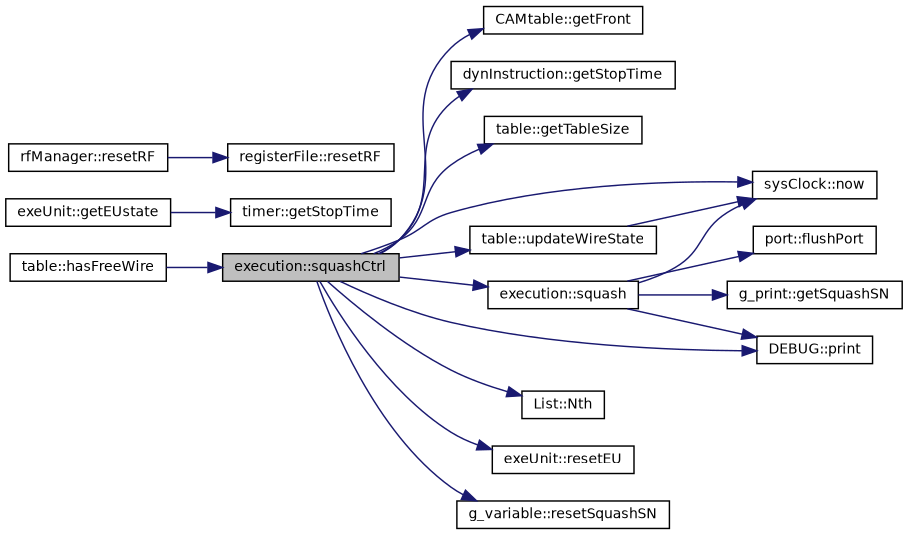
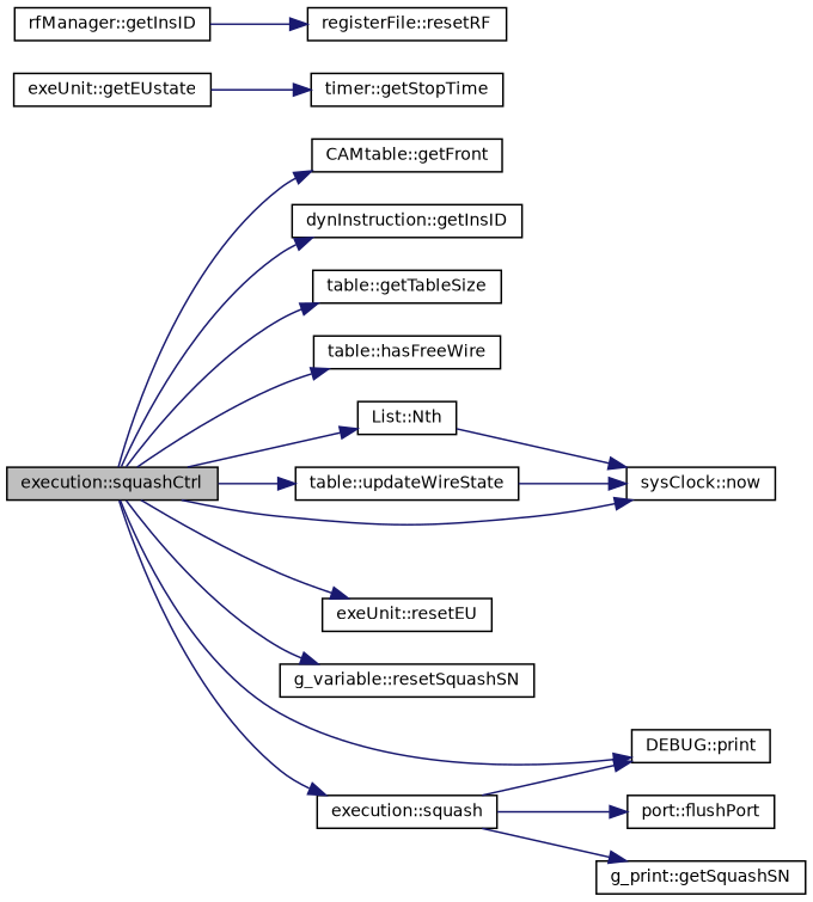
  digraph {
    rankdir=LR
    node [color=black fillcolor=white fontname=Helvetica fontsize=10 shape=record style=filled]
    edge [color=midnightblue fontname=Helvetica fontsize=10 labelfontname=Helvetica labelfontsize=10 style=solid]
    n1 [fillcolor=grey75 fontcolor=black height=0.2 label="execution::squashCtrl" width=0.4]
    n2 [height=0.2 label="CAMtable::getFront" width=0.4]
-   n3 [height=0.2 label="dynInstruction::getStopTime" width=0.4]
+   n3 [height=0.2 label="dynInstruction::getInsID" width=0.4]
    n4 [height=0.2 label="table::getTableSize" width=0.4]
    n5 [height=0.2 label="table::hasFreeWire" width=0.4]
    n6 [height=0.2 label="sysClock::now" width=0.4]
    n7 [height=0.2 label="List::Nth" width=0.4]
    n8 [height=0.2 label="DEBUG::print" width=0.4]
    n9 [height=0.2 label="exeUnit::resetEU" width=0.4]
    n10 [height=0.2 label="g_variable::resetSquashSN" width=0.4]
    n11 [height=0.2 label="execution::squash" width=0.4]
    n12 [height=0.2 label="table::updateWireState" width=0.4]
    n13 [height=0.2 label="exeUnit::getEUstate" width=0.4]
    n14 [height=0.2 label="timer::getStopTime" width=0.4]
-   n15 [height=0.2 label="rfManager::resetRF" width=0.4]
+   n15 [height=0.2 label="rfManager::getInsID" width=0.4]
    n16 [height=0.2 label="registerFile::resetRF" width=0.4]
    n17 [height=0.2 label="port::flushPort" width=0.4]
    n18 [height=0.2 label="g_print::getSquashSN" width=0.4]
    n1 -> n2
    n1 -> n3
    n1 -> n4
-   n5 -> n1
+   n1 -> n5
    n1 -> n6
    n1 -> n7
    n1 -> n8
    n1 -> n9
    n1 -> n10
    n1 -> n11
    n1 -> n12
-   n11 -> n6
+   n7 -> n6
    n11 -> n8
    n11 -> n17
    n11 -> n18
    n12 -> n6
    n13 -> n14
    n15 -> n16
  }
